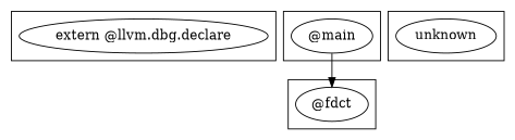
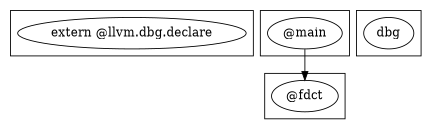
  digraph {
    n1 [label="extern @llvm.dbg.declare"]
    n2 [label="@main"]
    n3 [label="@fdct"]
-   n4 [label=unknown]
+   n4 [label=dbg]
    subgraph cluster_1 {
      n1
    }
    subgraph cluster_2 {
      n2
    }
    subgraph cluster_3 {
      n3
    }
    subgraph cluster_4 {
      n4
    }
    n2 -> n3
  }
